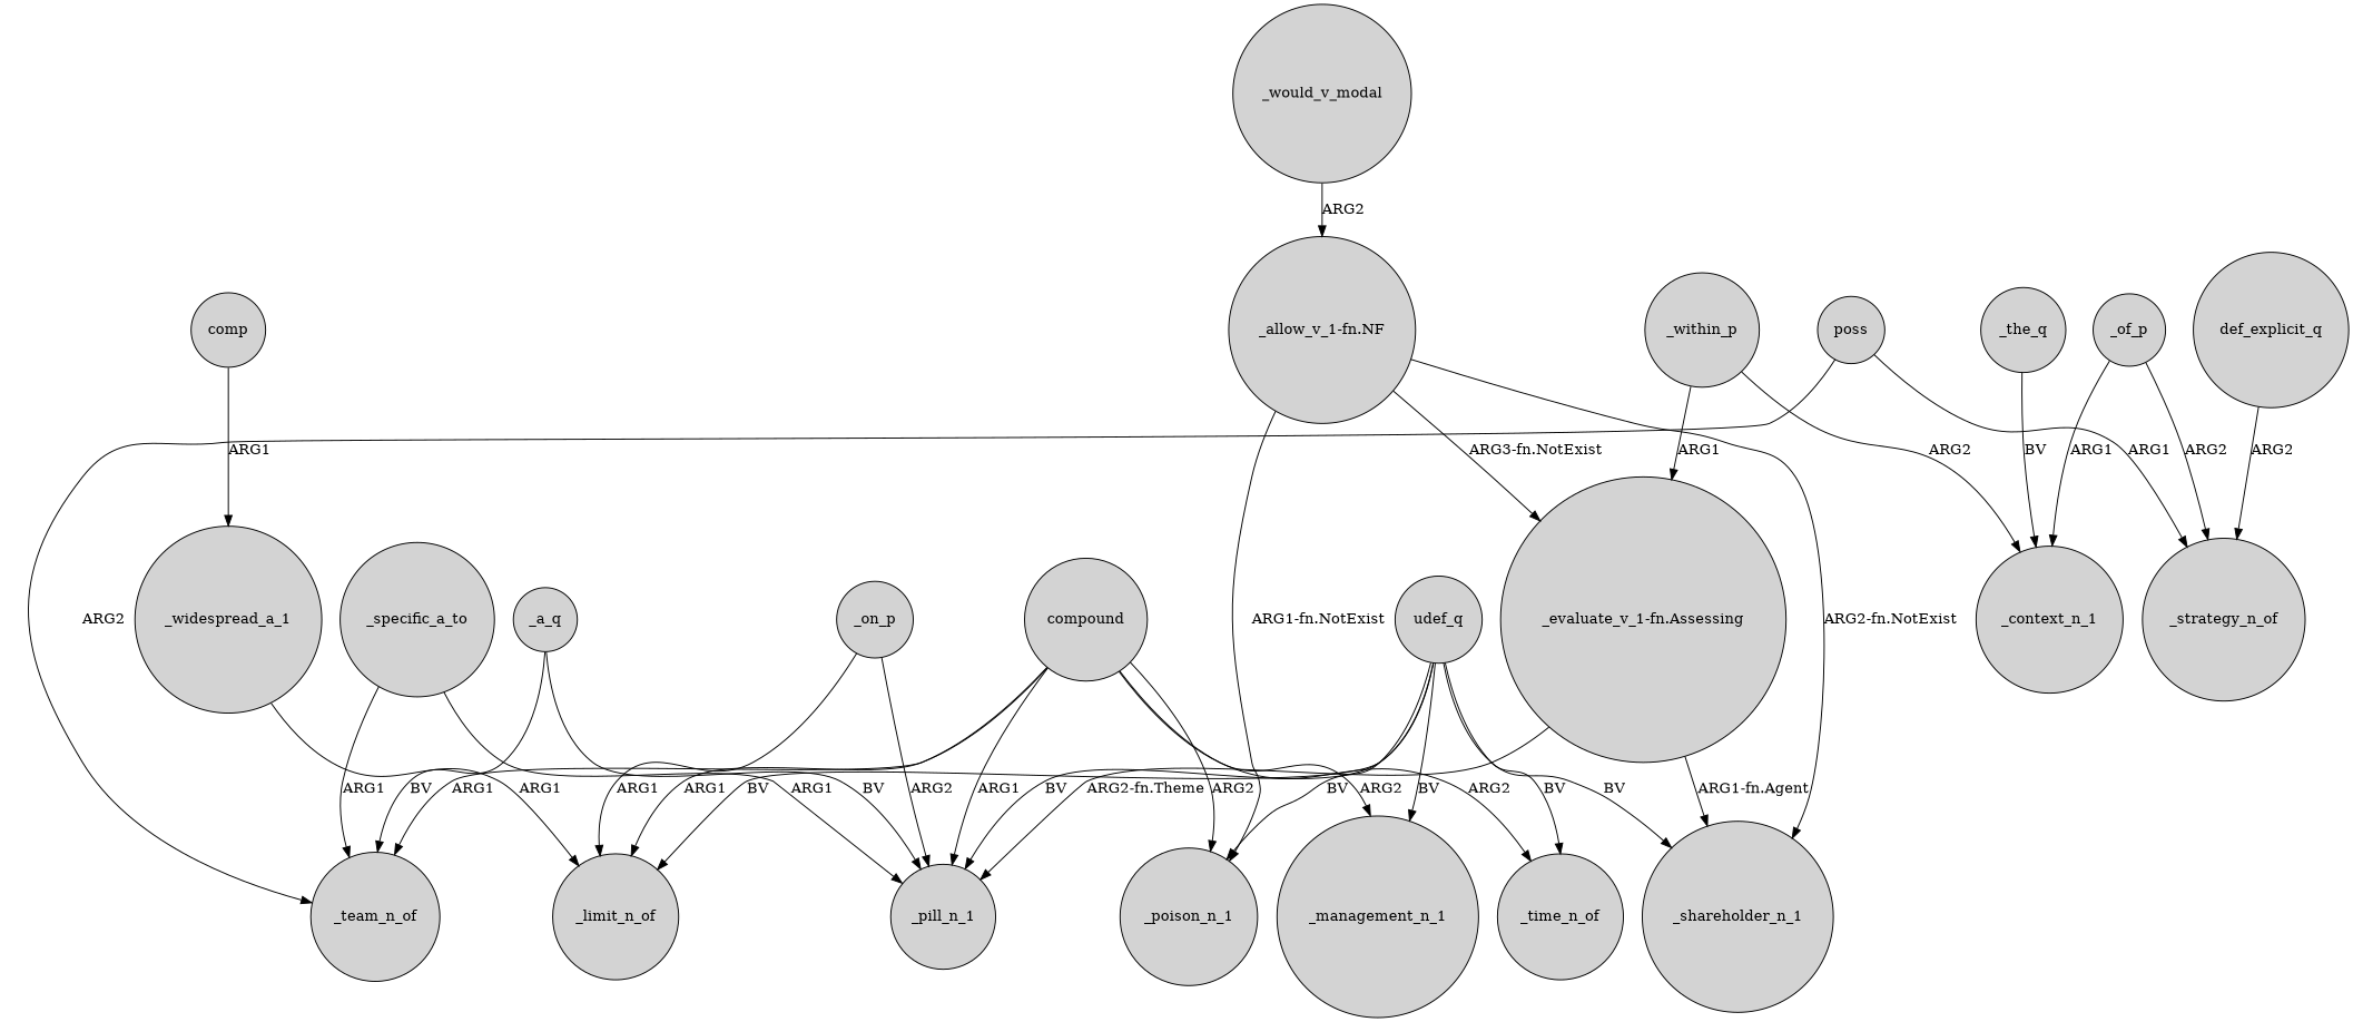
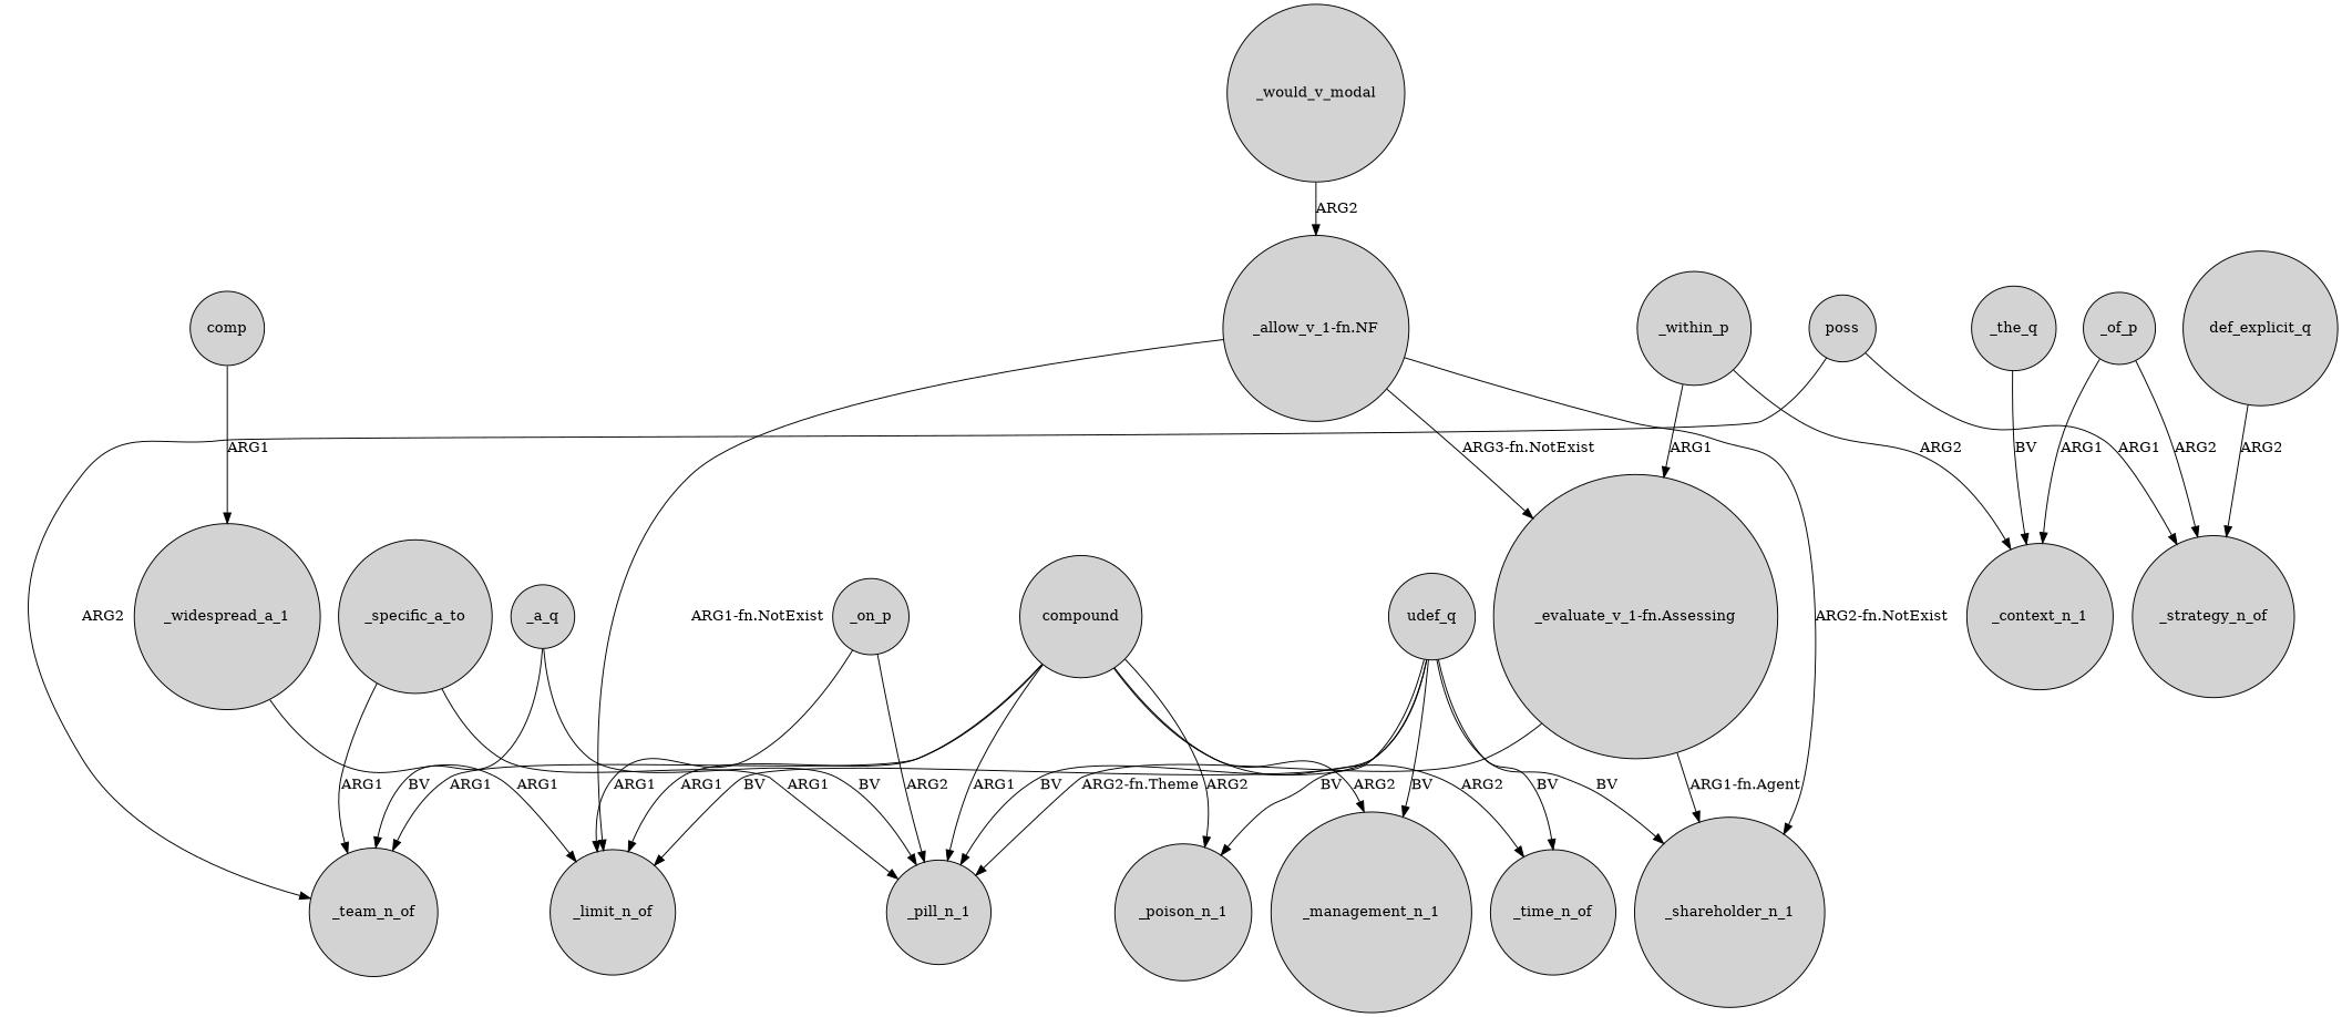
  digraph {
    node [shape=circle style=filled]
    _specific_a_to
    _team_n_of
    _pill_n_1
    compound
    _limit_n_of
    _management_n_1
    _poison_n_1
    _time_n_of
    "_evaluate_v_1-fn.Assessing"
    _shareholder_n_1
    _of_p
    _strategy_n_of
    _context_n_1
    poss
    "_allow_v_1-fn.NF"
    _a_q
    _would_v_modal
    _widespread_a_1
    _within_p
    _the_q
    udef_q
    def_explicit_q
    comp
    _on_p
    _specific_a_to -> _team_n_of [label=ARG1]
    _specific_a_to -> _pill_n_1 [label=ARG1]
    compound -> _team_n_of [label=ARG1]
    compound -> _pill_n_1 [label=ARG1]
    compound -> _limit_n_of [label=ARG1]
    compound -> _management_n_1 [label=ARG2]
    compound -> _poison_n_1 [label=ARG2]
    compound -> _time_n_of [label=ARG2]
    "_evaluate_v_1-fn.Assessing" -> _pill_n_1 [label="ARG2-fn.Theme"]
    "_evaluate_v_1-fn.Assessing" -> _shareholder_n_1 [label="ARG1-fn.Agent"]
    _of_p -> _strategy_n_of [label=ARG2]
    _of_p -> _context_n_1 [label=ARG1]
    poss -> _team_n_of [label=ARG2]
    poss -> _strategy_n_of [label=ARG1]
-   "_allow_v_1-fn.NF" -> _poison_n_1 [label="ARG1-fn.NotExist"]
+   "_allow_v_1-fn.NF" -> _limit_n_of [label="ARG1-fn.NotExist"]
    "_allow_v_1-fn.NF" -> "_evaluate_v_1-fn.Assessing" [label="ARG3-fn.NotExist"]
    "_allow_v_1-fn.NF" -> _shareholder_n_1 [label="ARG2-fn.NotExist"]
    _a_q -> _team_n_of [label=BV]
    _a_q -> _pill_n_1 [label=BV]
    _would_v_modal -> "_allow_v_1-fn.NF" [label=ARG2]
    _widespread_a_1 -> _limit_n_of [label=ARG1]
    _within_p -> "_evaluate_v_1-fn.Assessing" [label=ARG1]
    _within_p -> _context_n_1 [label=ARG2]
    _the_q -> _context_n_1 [label=BV]
    udef_q -> _pill_n_1 [label=BV]
    udef_q -> _limit_n_of [label=BV]
    udef_q -> _management_n_1 [label=BV]
    udef_q -> _poison_n_1 [label=BV]
    udef_q -> _time_n_of [label=BV]
    udef_q -> _shareholder_n_1 [label=BV]
    def_explicit_q -> _strategy_n_of [label=ARG2]
    comp -> _widespread_a_1 [label=ARG1]
    _on_p -> _pill_n_1 [label=ARG2]
    _on_p -> _limit_n_of [label=ARG1]
  }
